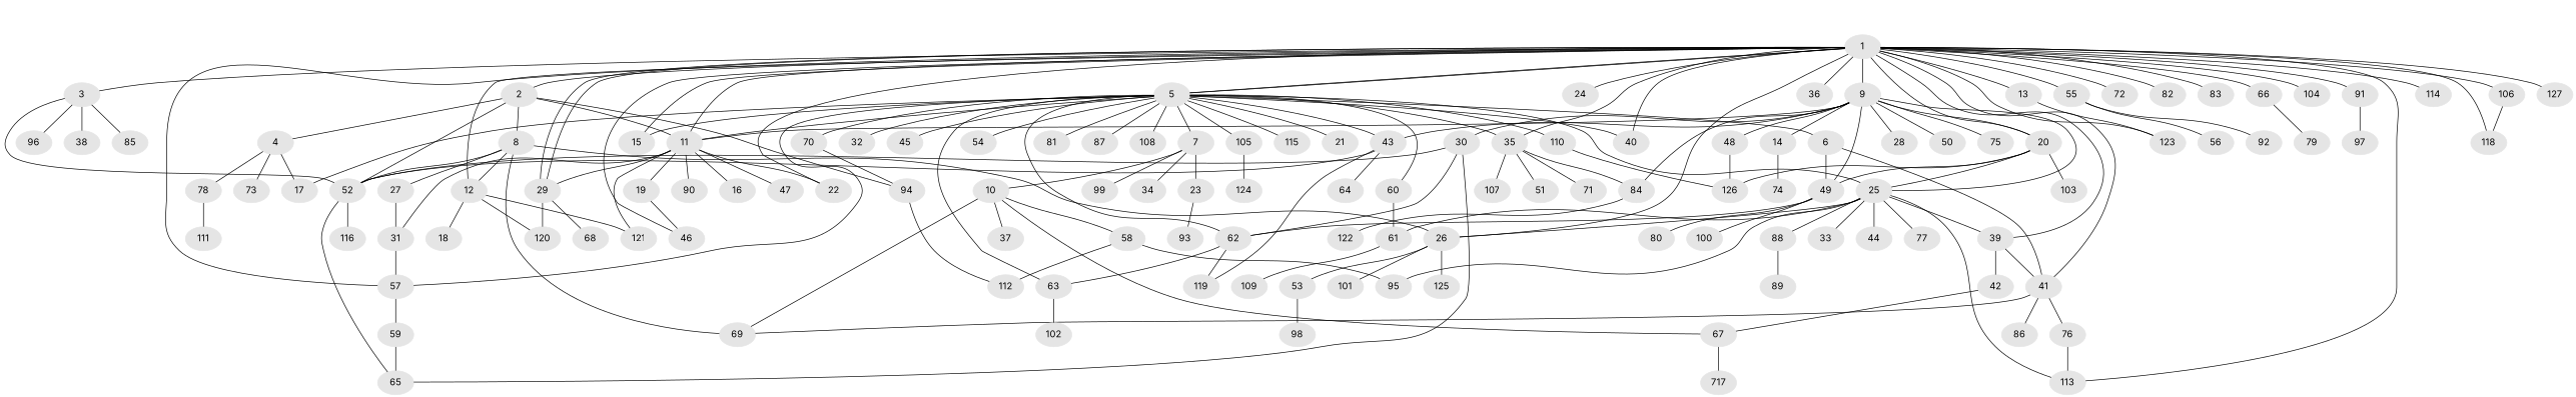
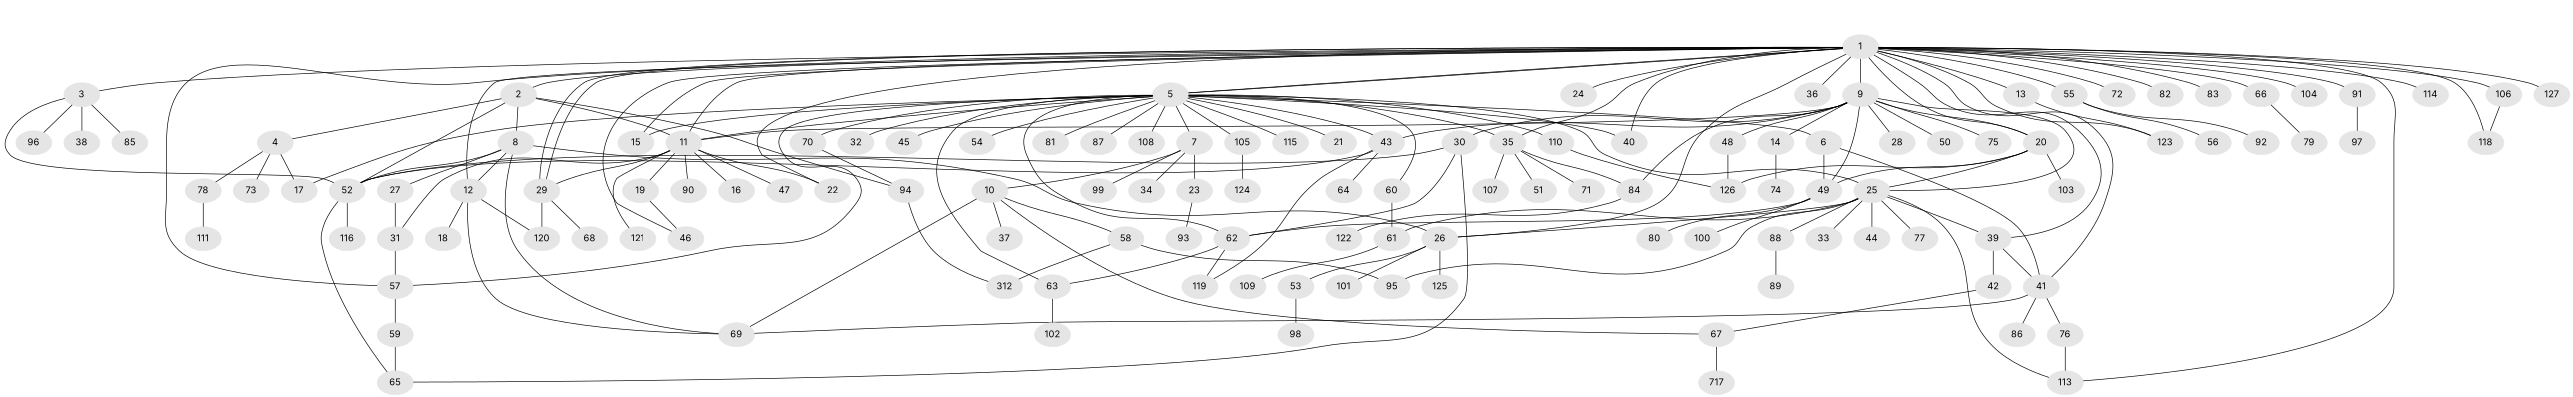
  graph {
    fontname=Inter
    node [color=gray90 fontname=Inter style=filled]
    edge [fontname=Inter]
    1
    2
    3
    5
    9
    11
    12
    13
    15
    20
    22
    24
    26
    29
    35
    36
    39
    40
    41
    46
    55
    57
    66
    72
    82
    83
    91
    104
    106
    113
    114
    118
    123
    127
    4
    8
    52
    94
    38
    85
    96
    43
    17
    6
    7
    21
    25
    32
    45
    54
    60
    62
    63
    70
    81
    87
    105
    108
    110
    115
    49
    14
    28
    30
    48
    50
    75
    84
    16
    19
    31
    47
    90
    121
    69
    18
    120
    103
    126
    53
    101
    125
    68
    51
    71
    107
    42
    76
    86
    64
    119
    56
    92
    59
    79
    97
    73
    78
    27
    65
    116
-   112
+   112 [label=312]
    111
    10
    23
    34
    99
    33
    44
    61
    77
    88
    95
    102
    124
    80
    100
    37
    58
    67
    93
    74
    122
    n124 [label=717]
    109
    89
    98
    1 -- 2
    1 -- 3
    1 -- 5
    1 -- 5
    1 -- 9
    1 -- 11
    1 -- 12
    1 -- 13
    1 -- 15
    1 -- 20
    1 -- 22
    1 -- 24
    1 -- 26
    1 -- 29
    1 -- 29
    1 -- 35
    1 -- 36
    1 -- 39
    1 -- 40
    1 -- 41
    1 -- 46
    1 -- 55
    1 -- 57
    1 -- 66
    1 -- 72
    1 -- 82
    1 -- 83
    1 -- 91
    1 -- 104
    1 -- 106
    1 -- 113
    1 -- 114
    1 -- 118
    1 -- 123
    1 -- 127
    2 -- 11
    2 -- 4
    2 -- 8
    2 -- 52
    2 -- 94
    3 -- 52
    3 -- 38
    3 -- 85
    3 -- 96
    5 -- 11
    5 -- 15
    5 -- 35
    5 -- 40
    5 -- 57
    5 -- 43
    5 -- 17
    5 -- 6
    5 -- 7
    5 -- 21
    5 -- 25
    5 -- 32
    5 -- 45
    5 -- 54
    5 -- 60
    5 -- 62
    5 -- 63
    5 -- 70
    5 -- 81
    5 -- 87
    5 -- 105
    5 -- 108
    5 -- 110
    5 -- 115
    9 -- 11
    9 -- 20
    9 -- 43
    9 -- 25
    9 -- 49
    9 -- 14
    9 -- 28
    9 -- 30
    9 -- 48
    9 -- 50
    9 -- 75
    9 -- 84
    11 -- 22
    11 -- 29
    11 -- 16
    11 -- 19
    11 -- 31
    11 -- 47
    11 -- 90
    11 -- 121
-   12 -- 121
+   12 -- 69
    12 -- 18
    12 -- 120
    13 -- 123
    20 -- 25
    20 -- 49
    20 -- 103
    20 -- 126
    26 -- 53
    26 -- 101
    26 -- 125
    29 -- 120
    29 -- 68
    35 -- 84
    35 -- 51
    35 -- 71
    35 -- 107
    39 -- 41
    39 -- 42
    41 -- 69
    41 -- 76
    41 -- 86
    55 -- 56
    55 -- 92
    57 -- 59
    66 -- 79
    91 -- 97
    106 -- 118
    4 -- 17
    4 -- 73
    4 -- 78
    8 -- 12
    8 -- 26
    8 -- 52
    8 -- 69
    8 -- 27
    52 -- 65
    52 -- 116
    94 -- 112
    43 -- 52
    43 -- 64
    43 -- 119
    6 -- 41
    6 -- 49
    7 -- 10
    7 -- 23
    7 -- 34
    7 -- 99
    25 -- 26
    25 -- 39
    25 -- 113
    25 -- 33
    25 -- 44
    25 -- 61
    25 -- 77
    25 -- 88
    25 -- 95
    60 -- 61
    62 -- 63
    62 -- 119
    63 -- 102
    70 -- 94
    105 -- 124
    110 -- 126
    49 -- 62
    49 -- 80
    49 -- 100
    14 -- 74
    30 -- 52
    30 -- 62
    30 -- 65
    48 -- 126
    84 -- 122
    19 -- 46
    31 -- 57
    53 -- 98
    42 -- 67
    76 -- 113
    59 -- 65
    78 -- 111
    27 -- 31
    10 -- 69
    10 -- 37
    10 -- 58
    10 -- 67
    23 -- 93
    61 -- 109
    88 -- 89
    58 -- 112
    58 -- 95
    67 -- n124
  }
